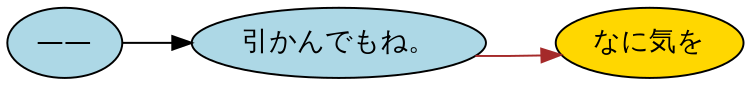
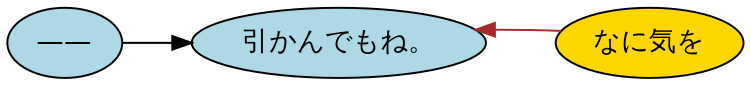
  digraph {
    rankdir=LR
    node [style=filled fillcolor=lightblue]
    n1 [label="——"]
    n2 [label="引かんでもね。"]
    n3 [label="なに気を" fillcolor=gold]
    n1 -> n2 [color=black]
-   n2 -> n3 [color=brown]
+   n3 -> n2 [color=brown]
  }
